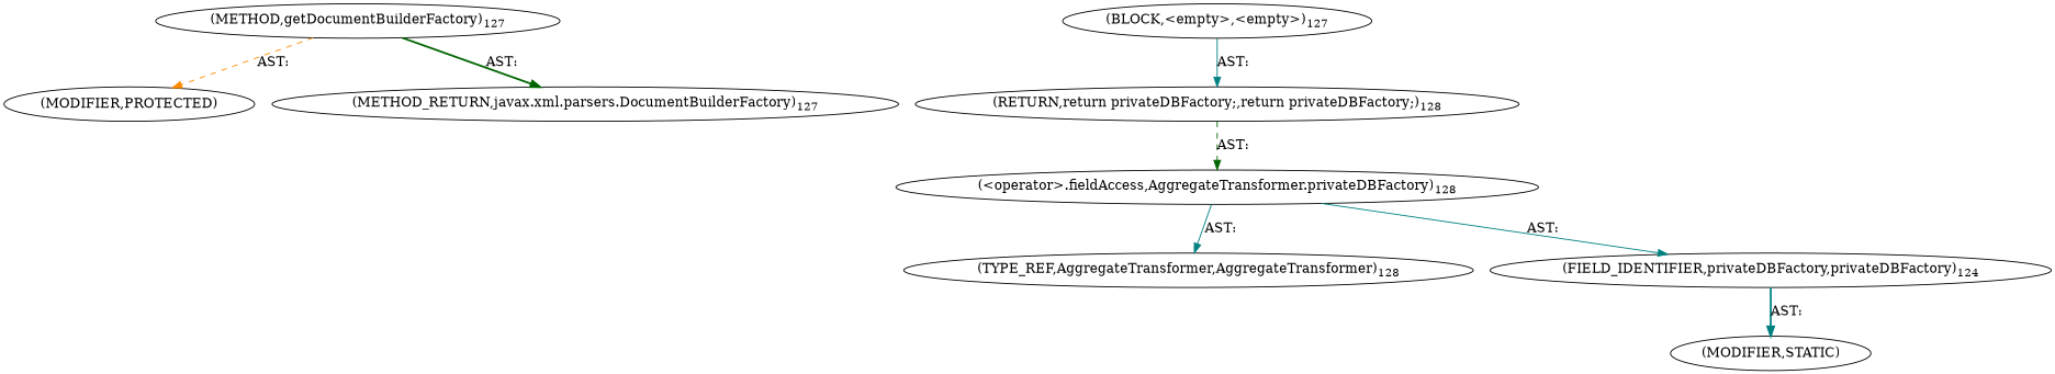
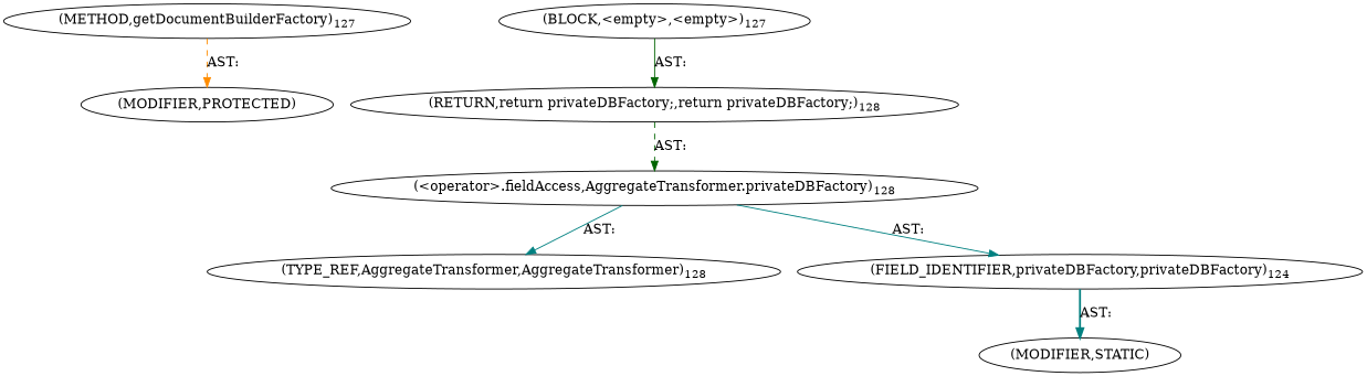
  digraph {
    edge [color=darkgreen style=solid]
    n1 [label=<(METHOD,getDocumentBuilderFactory)<SUB>127</SUB>>]
    n2 [label=<(MODIFIER,PROTECTED)>]
-   n3 [label=<(METHOD_RETURN,javax.xml.parsers.DocumentBuilderFactory)<SUB>127</SUB>>]
    n4 [label=<(BLOCK,&lt;empty&gt;,&lt;empty&gt;)<SUB>127</SUB>>]
    n5 [label=<(RETURN,return privateDBFactory;,return privateDBFactory;)<SUB>128</SUB>>]
    n6 [label=<(MODIFIER,STATIC)>]
    n7 [label=<(&lt;operator&gt;.fieldAccess,AggregateTransformer.privateDBFactory)<SUB>128</SUB>>]
    n8 [label=<(TYPE_REF,AggregateTransformer,AggregateTransformer)<SUB>128</SUB>>]
    n9 [label=<(FIELD_IDENTIFIER,privateDBFactory,privateDBFactory)<SUB>124</SUB>>]
    n1 -> n2 [color=darkorange label="AST: " style=dashed]
-   n1 -> n3 [label="AST: " style=bold]
-   n4 -> n5 [color=teal label="AST: "]
+   n4 -> n5 [label="AST: "]
    n5 -> n7 [label="AST: " style=dashed]
    n7 -> n8 [color=teal label="AST: "]
    n7 -> n9 [color=teal label="AST: "]
    n9 -> n6 [color=teal label="AST: " style=bold]
  }
